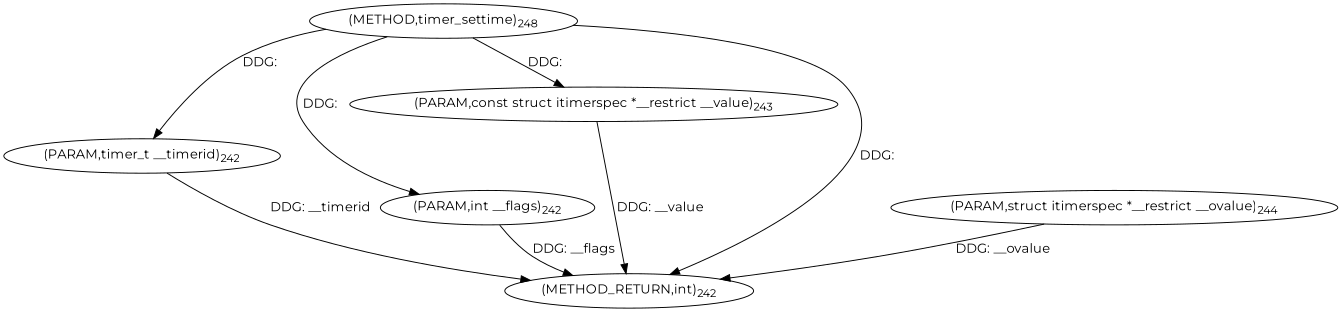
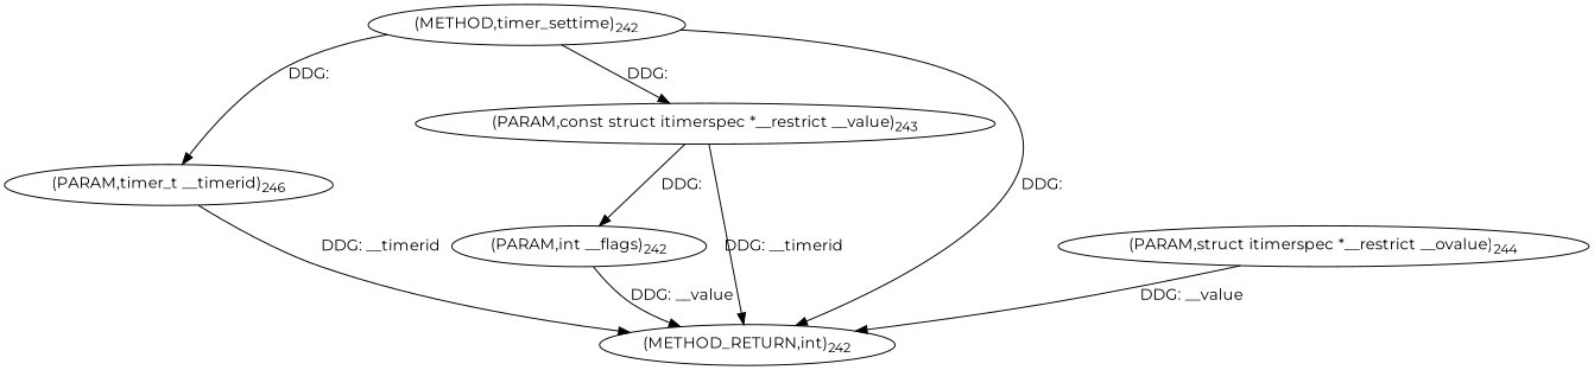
  digraph {
    fontname=Montserrat
    node [fontname=Montserrat]
    edge [fontname=Montserrat]
-   n1 [label=<(METHOD,timer_settime)<SUB>248</SUB>>]
-   n2 [label=<(PARAM,timer_t __timerid)<SUB>242</SUB>>]
+   n1 [label=<(METHOD,timer_settime)<SUB>242</SUB>>]
+   n2 [label=<(PARAM,timer_t __timerid)<SUB>246</SUB>>]
    n3 [label=<(PARAM,int __flags)<SUB>242</SUB>>]
    n4 [label=<(PARAM,const struct itimerspec *__restrict __value)<SUB>243</SUB>>]
    n5 [label=<(METHOD_RETURN,int)<SUB>242</SUB>>]
    n6 [label=<(PARAM,struct itimerspec *__restrict __ovalue)<SUB>244</SUB>>]
    n1 -> n2 [label="DDG: "]
-   n1 -> n3 [label="DDG: "]
+   n4 -> n3 [label="DDG: "]
    n1 -> n4 [label="DDG: "]
    n1 -> n5 [label="DDG: "]
    n2 -> n5 [label="DDG: __timerid"]
-   n3 -> n5 [label="DDG: __flags"]
-   n4 -> n5 [label="DDG: __value"]
-   n6 -> n5 [label="DDG: __ovalue"]
+   n3 -> n5 [label="DDG: __value"]
+   n4 -> n5 [label="DDG: __timerid"]
+   n6 -> n5 [label="DDG: __value"]
  }
